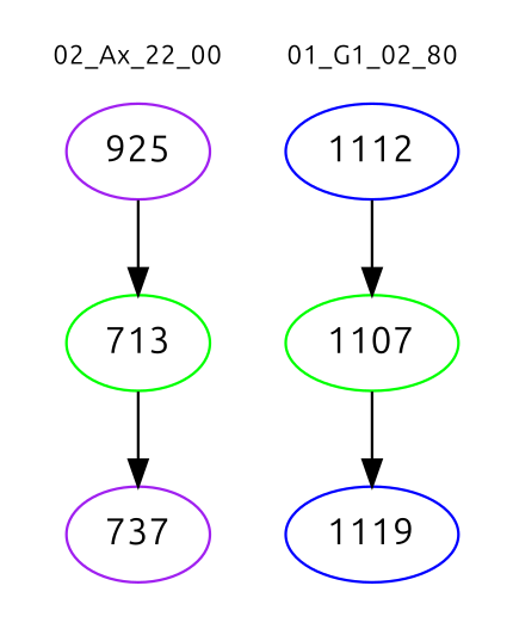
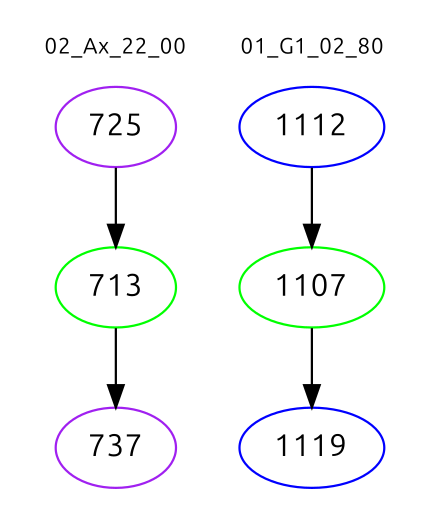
  digraph {
    fontname=Ubuntu
    node [color=purple fontname=Ubuntu]
    edge [color=black fontname=Ubuntu]
-   n1 [label=925]
+   n1 [label=725]
    n2 [color=green label=713]
    n3 [label=737]
    n4 [color=blue label=1112]
    n5 [color=green label=1107]
    n6 [color=blue label=1119]
    subgraph cluster_1 {
      color=white
      fontsize=10
      label="02_Ax_22_00"
      n1
      n2
      n3
    }
    subgraph cluster_2 {
      color=white
      fontsize=10
      label="01_G1_02_80"
      n4
      n5
      n6
    }
    n1 -> n2
    n2 -> n3
    n4 -> n5
    n5 -> n6
  }
